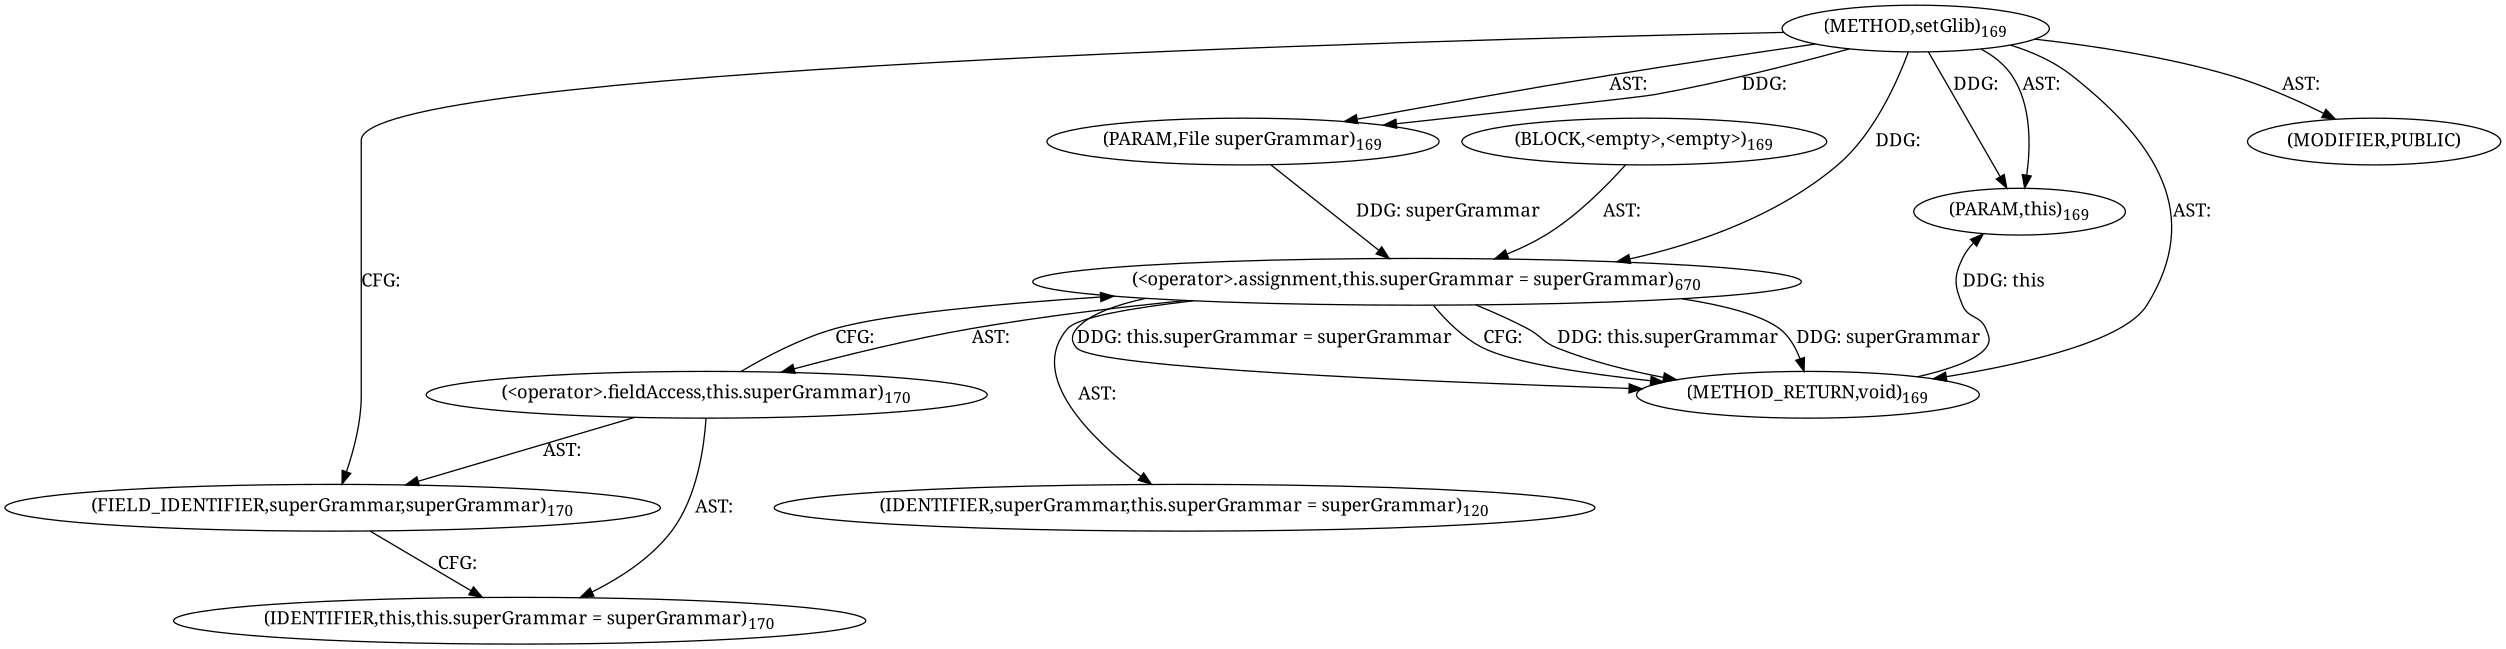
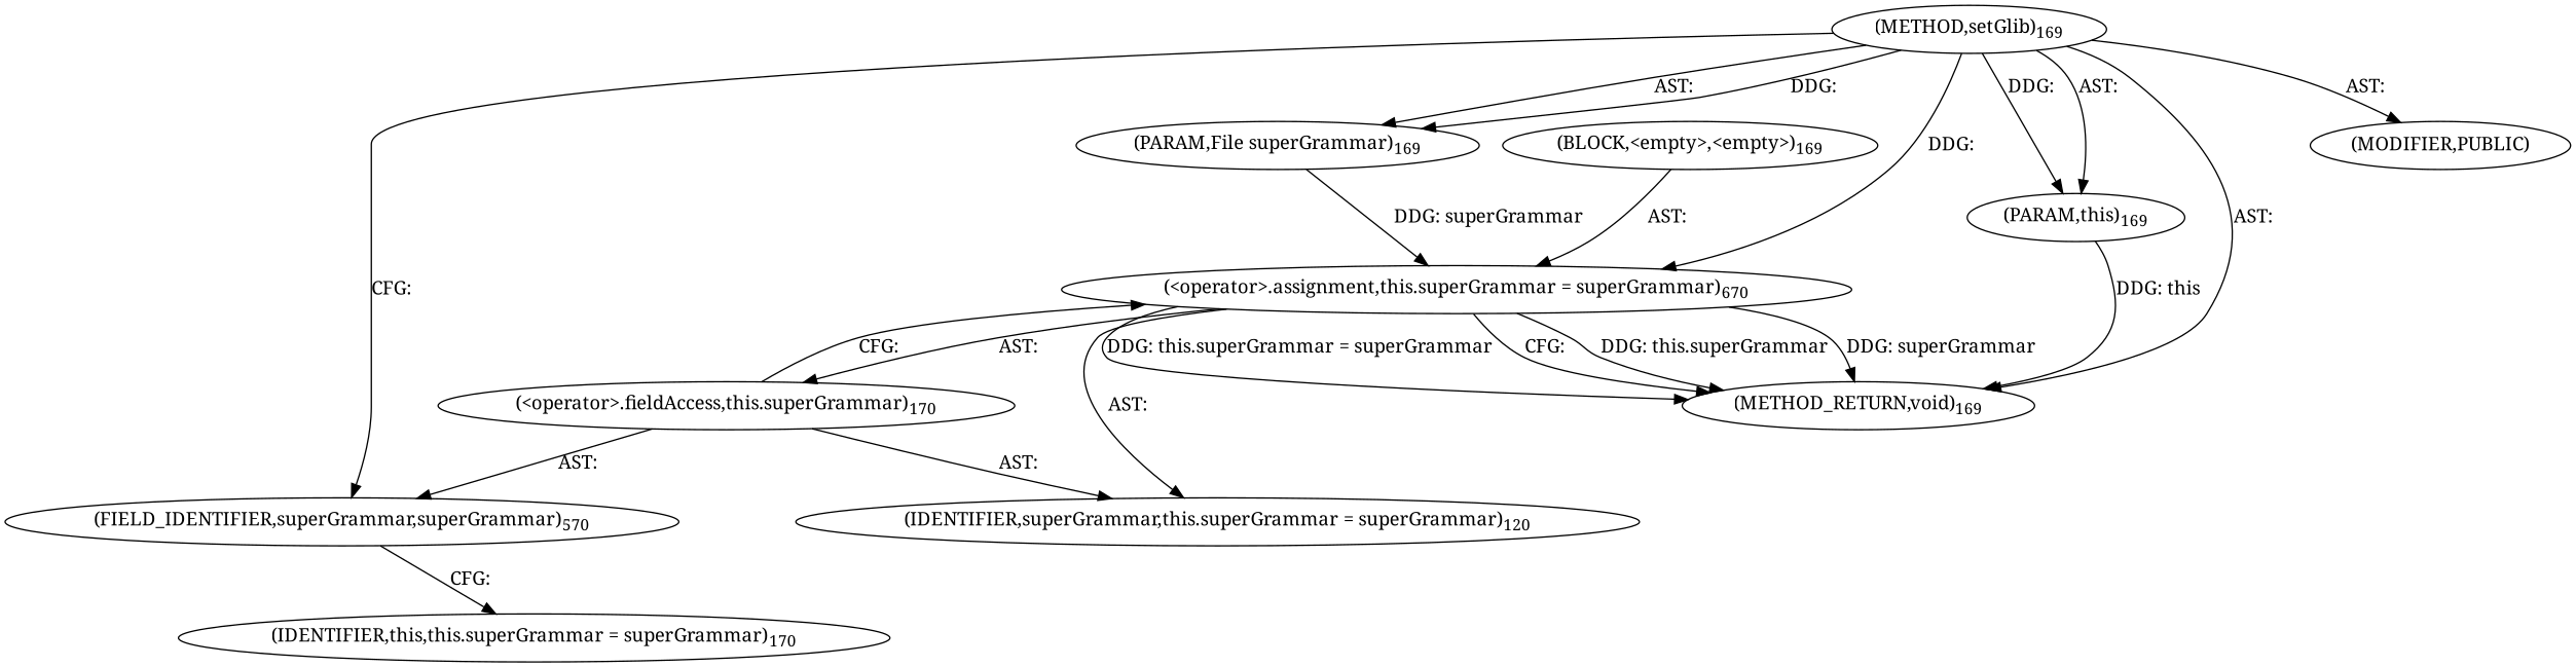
  digraph {
    fontname="Noto Serif"
    node [fontname="Noto Serif"]
    edge [fontname="Noto Serif"]
    n1 [label=<(METHOD,setGlib)<SUB>169</SUB>>]
    n2 [label=<(PARAM,this)<SUB>169</SUB>>]
    n3 [label=<(PARAM,File superGrammar)<SUB>169</SUB>>]
    n4 [label=<(&lt;operator&gt;.assignment,this.superGrammar = superGrammar)<SUB>670</SUB>>]
-   n5 [label=<(FIELD_IDENTIFIER,superGrammar,superGrammar)<SUB>170</SUB>>]
+   n5 [label=<(FIELD_IDENTIFIER,superGrammar,superGrammar)<SUB>570</SUB>>]
    n6 [label=<(MODIFIER,PUBLIC)>]
    n7 [label=<(METHOD_RETURN,void)<SUB>169</SUB>>]
    n8 [label=<(BLOCK,&lt;empty&gt;,&lt;empty&gt;)<SUB>169</SUB>>]
    n9 [label=<(&lt;operator&gt;.fieldAccess,this.superGrammar)<SUB>170</SUB>>]
    n10 [label=<(IDENTIFIER,superGrammar,this.superGrammar = superGrammar)<SUB>120</SUB>>]
    n11 [label=<(IDENTIFIER,this,this.superGrammar = superGrammar)<SUB>170</SUB>>]
    n1 -> n2 [label="AST: "]
    n1 -> n2 [label="DDG: "]
    n1 -> n3 [label="AST: "]
    n1 -> n3 [label="DDG: "]
    n1 -> n4 [label="DDG: "]
    n1 -> n5 [label="CFG: "]
    n1 -> n6 [label="AST: "]
    n1 -> n7 [label="AST: "]
-   n7 -> n2 [label="DDG: this"]
+   n2 -> n7 [label="DDG: this"]
    n3 -> n4 [label="DDG: superGrammar"]
    n4 -> n7 [label="CFG: "]
    n4 -> n7 [label="DDG: this.superGrammar"]
    n4 -> n7 [label="DDG: superGrammar"]
    n4 -> n7 [label="DDG: this.superGrammar = superGrammar"]
    n4 -> n9 [label="AST: "]
    n4 -> n10 [label="AST: "]
    n5 -> n11 [label="CFG: "]
    n8 -> n4 [label="AST: "]
    n9 -> n4 [label="CFG: "]
    n9 -> n5 [label="AST: "]
-   n9 -> n11 [label="AST: "]
+   n9 -> n10 [label="AST: "]
  }
